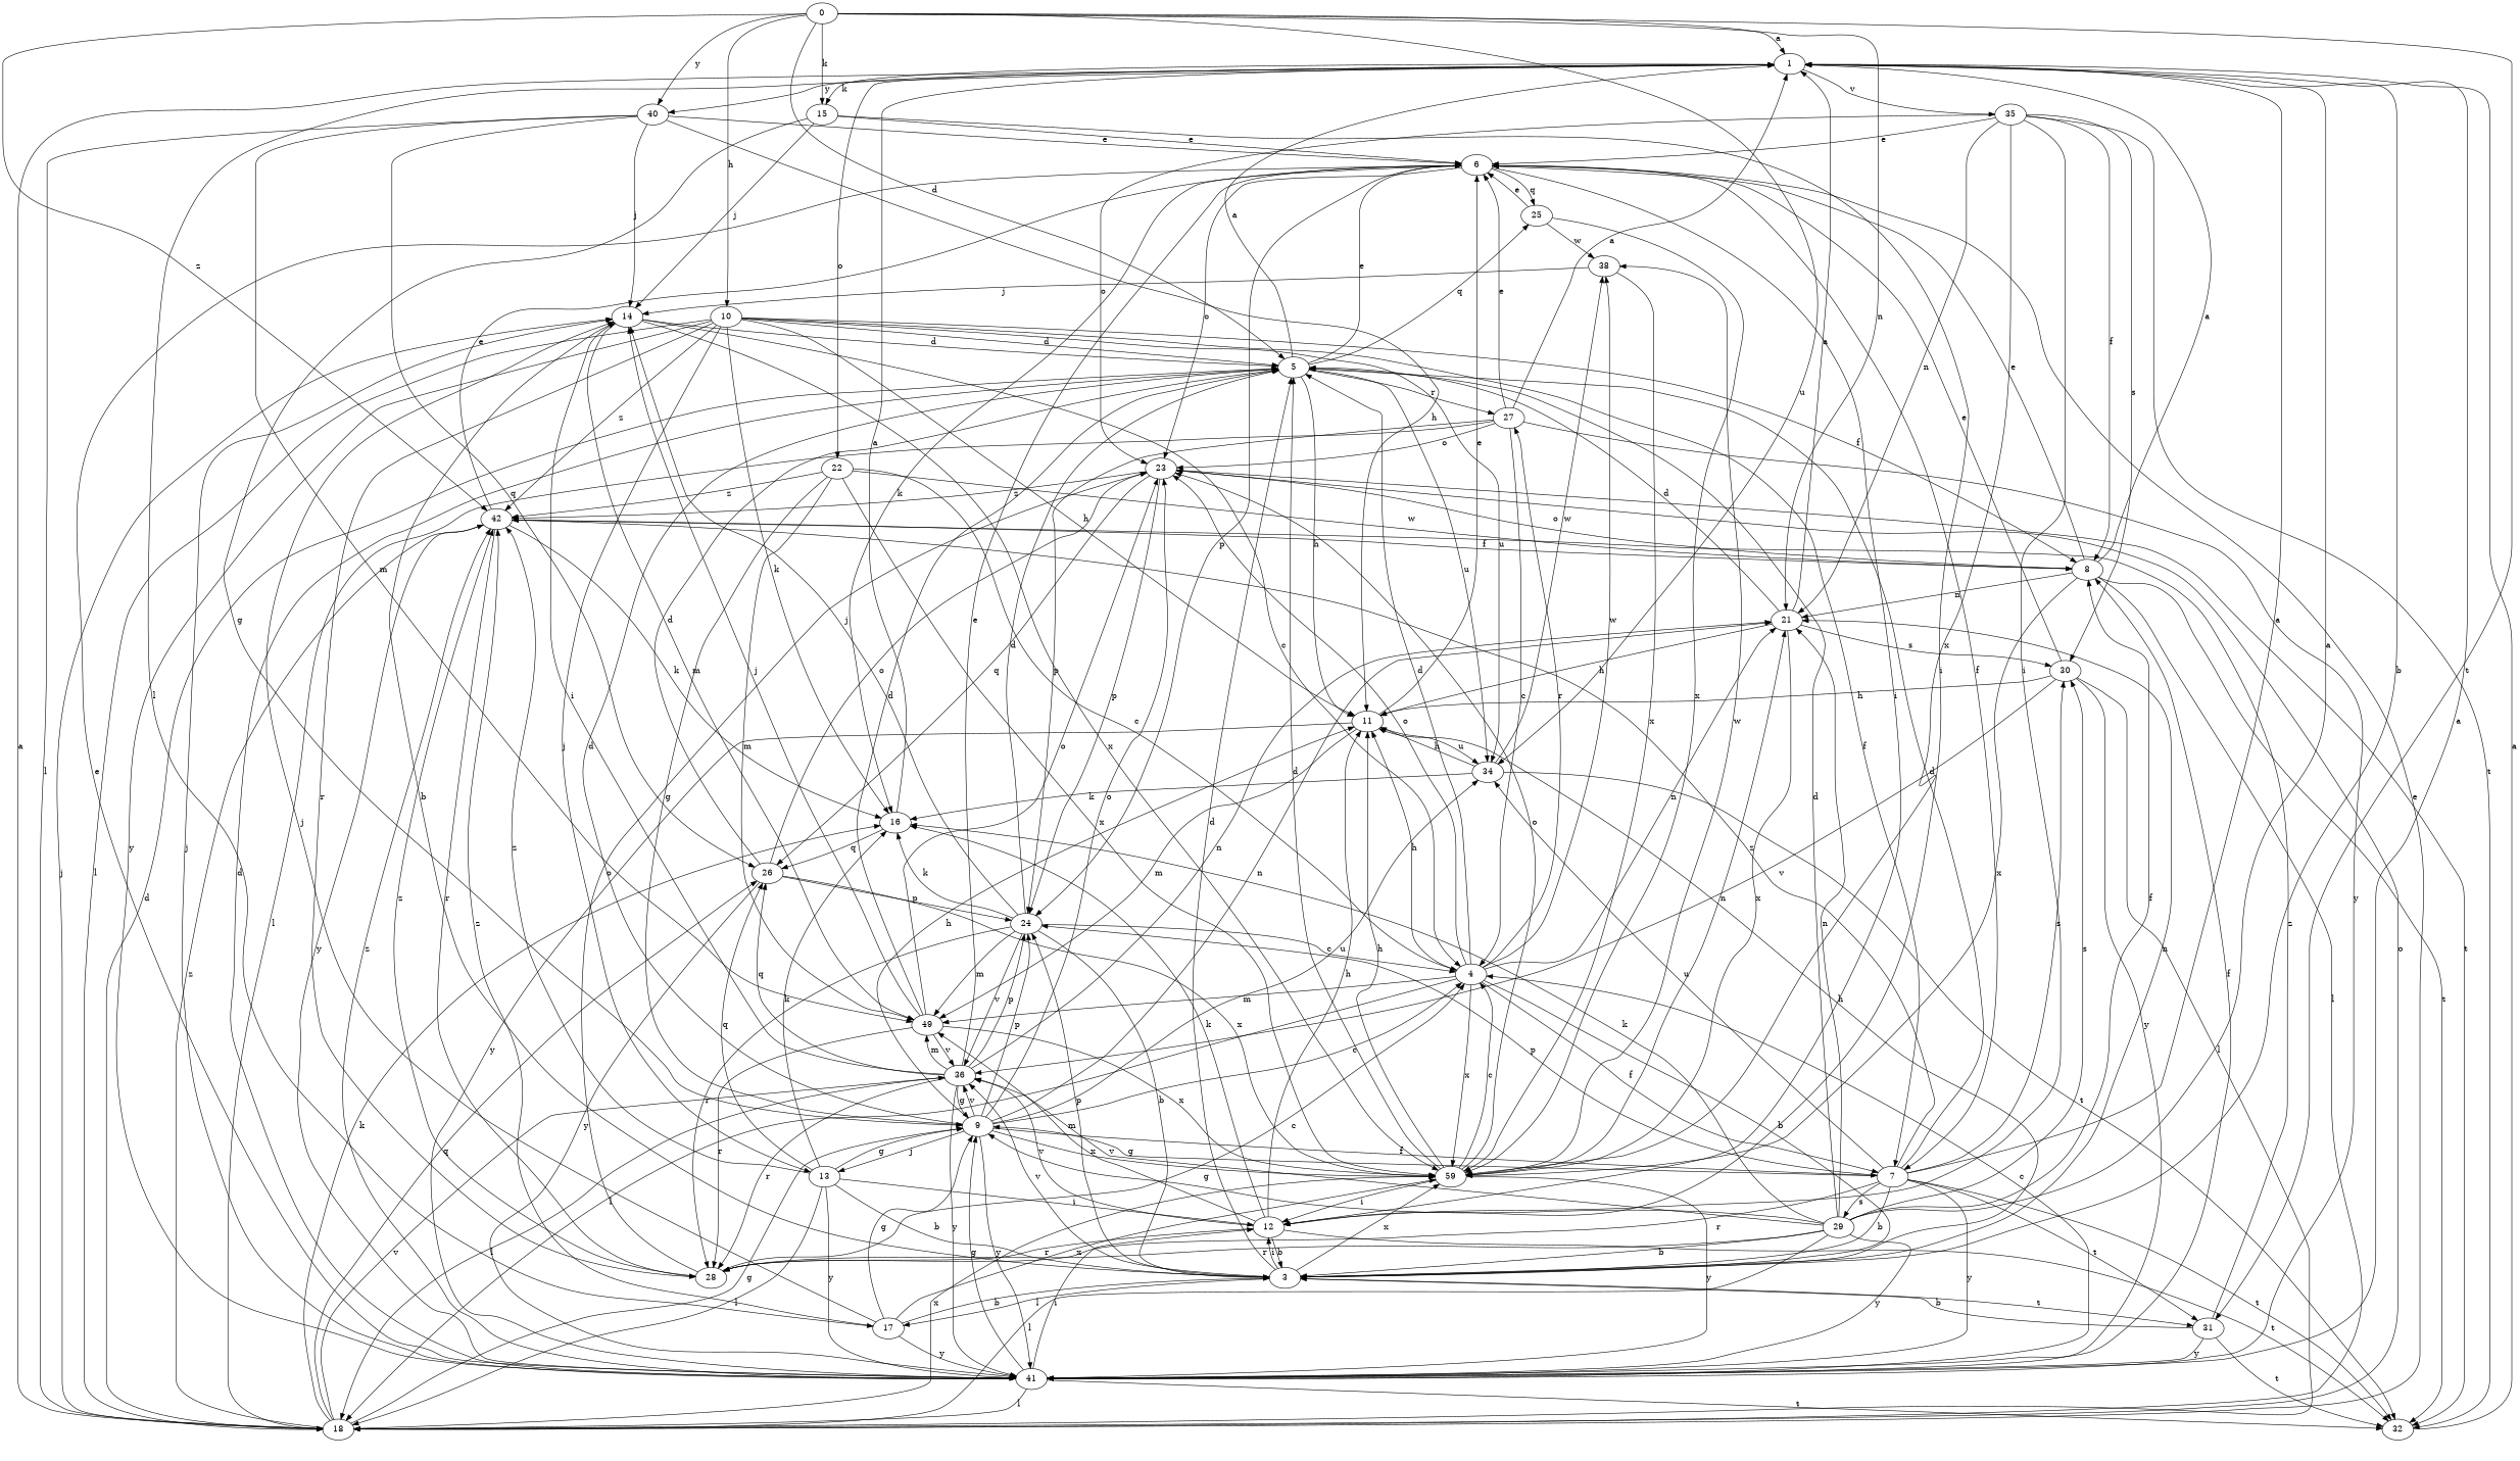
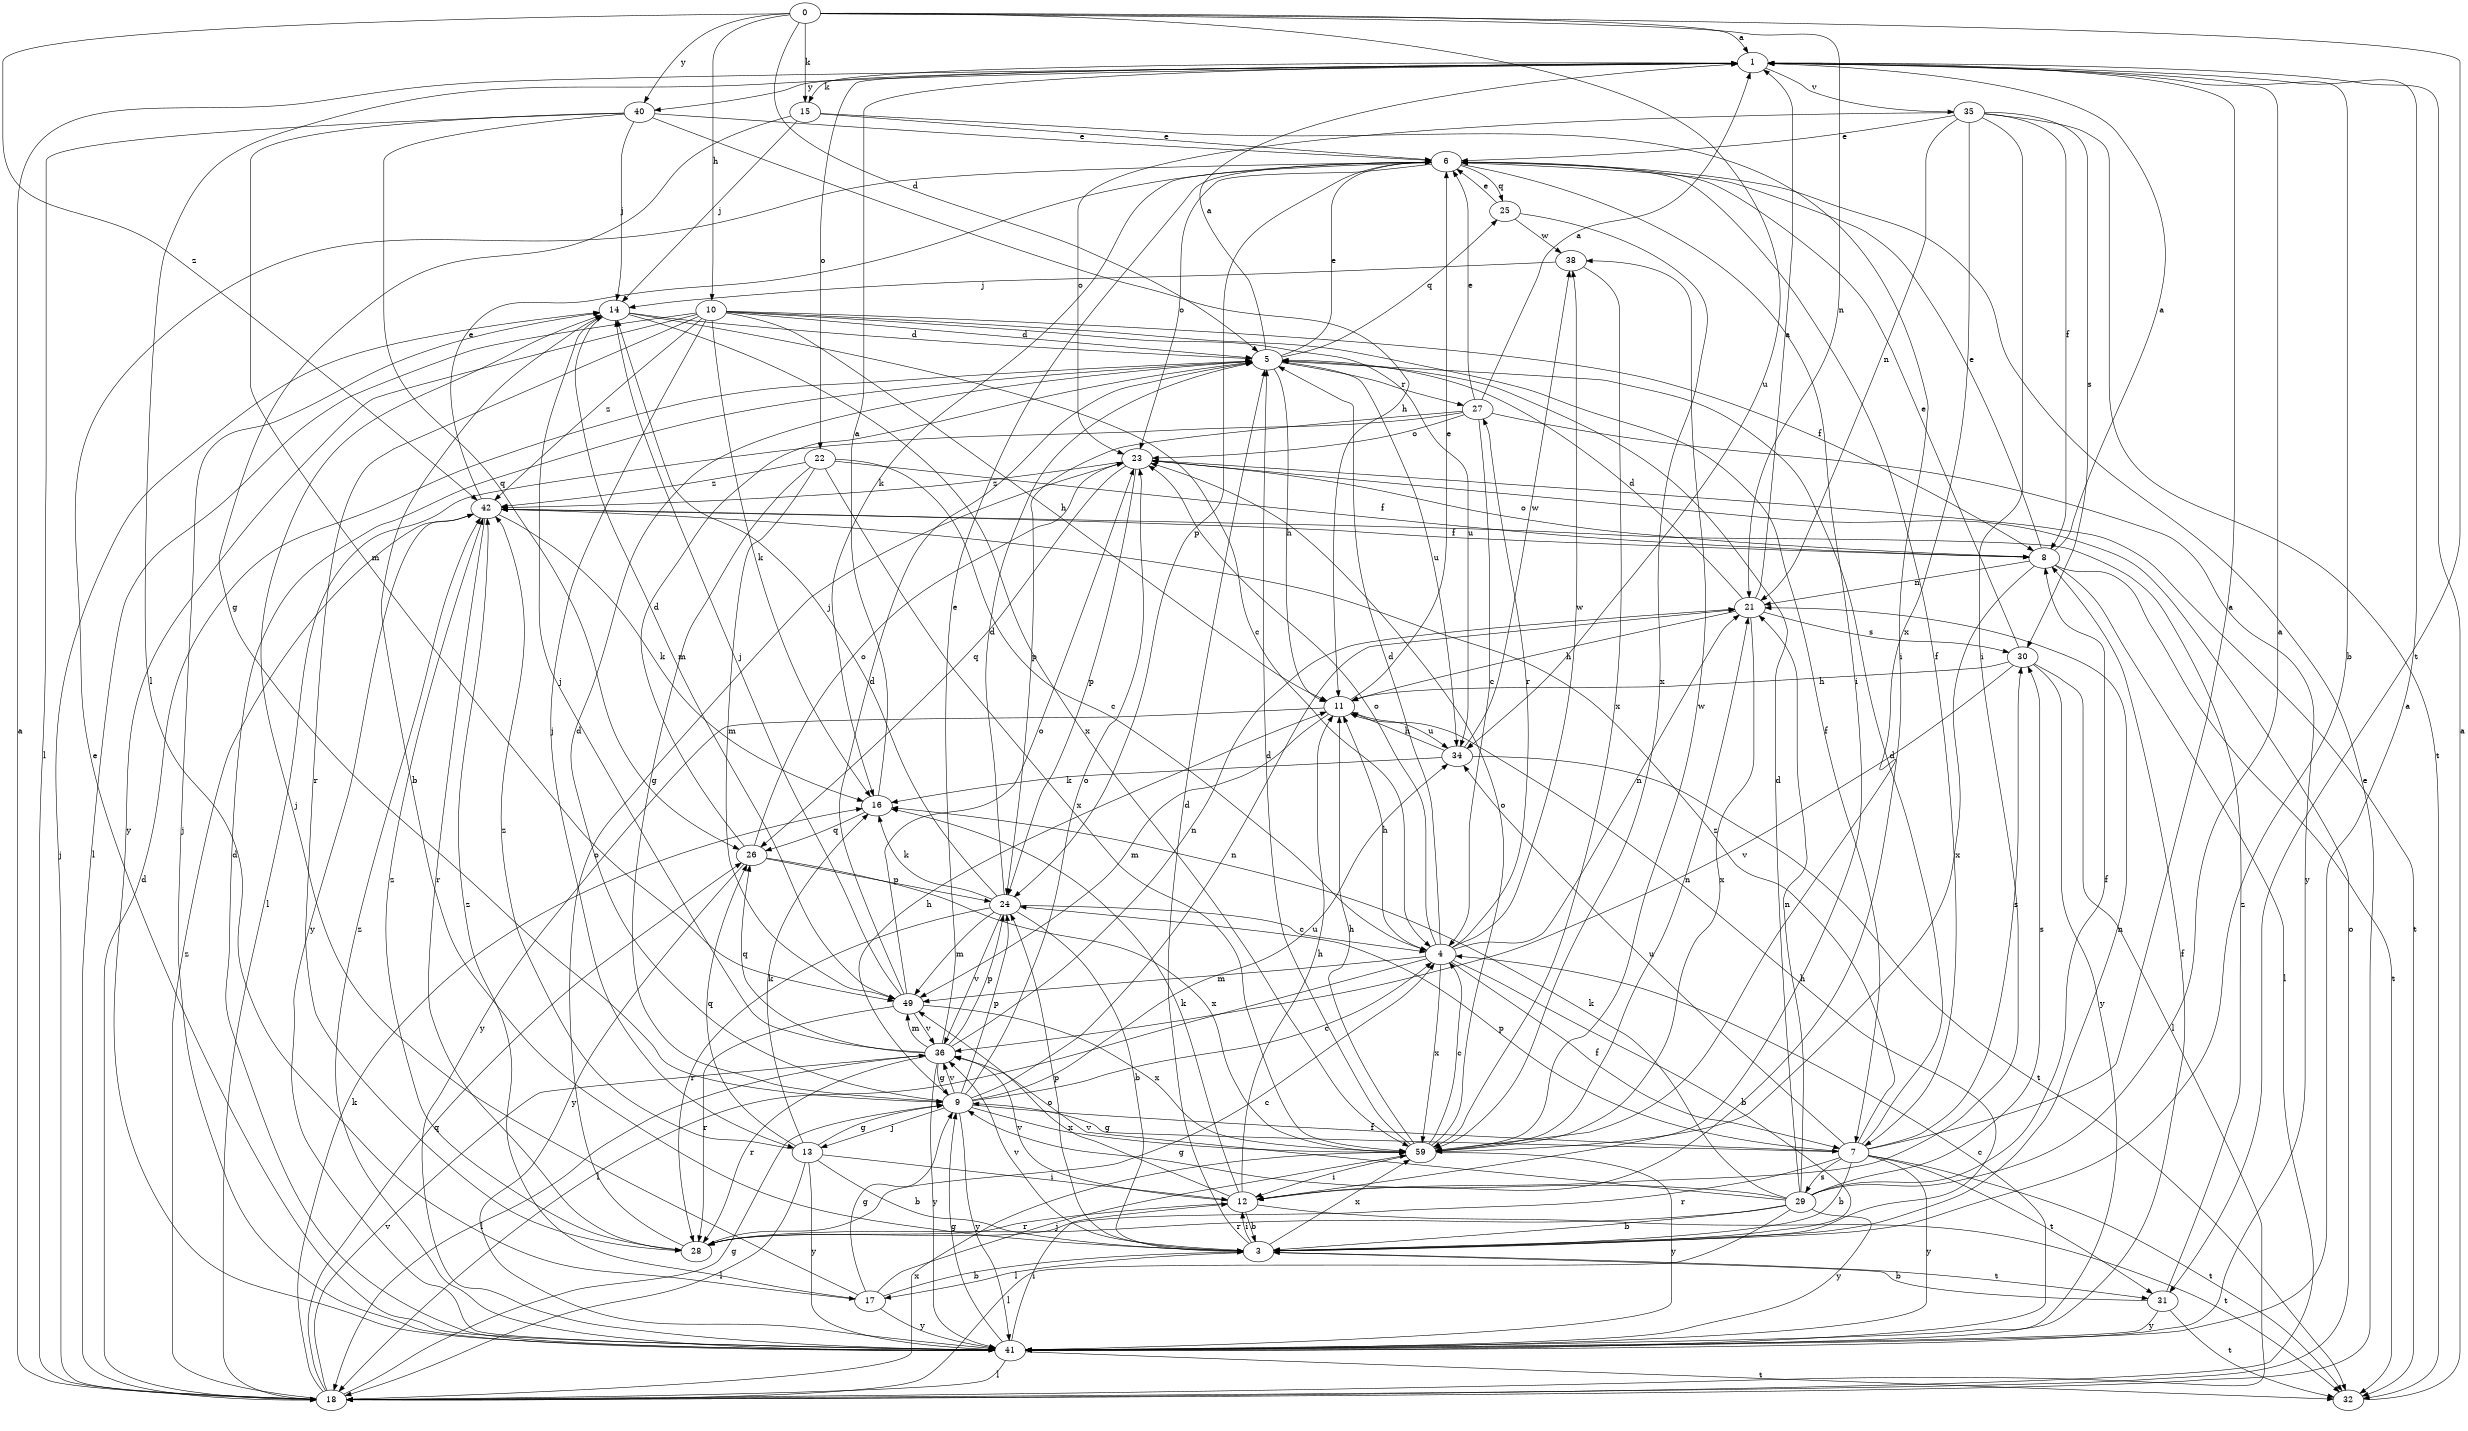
  strict digraph {
    0
    1
    5
    10
    15
    21
    31
    34
    40
    42
    3
    17
    22
    35
    11
    27
    6
    25
    7
    18
    16
    28
    41
    8
    13
    12
    9
    14
    n29 [label=59]
    30
    32
    38
    n33 [label=49]
    26
    24
    36
    4
    23
    29
    0 -> 1 [label=a]
    0 -> 5 [label=d]
    0 -> 10 [label=h]
    0 -> 15 [label=k]
    0 -> 21 [label=n]
    0 -> 31 [label=t]
    0 -> 34 [label=u]
    0 -> 40 [label=y]
    0 -> 42 [label=z]
    1 -> 15 [label=k]
    1 -> 40 [label=y]
    1 -> 3 [label=b]
    1 -> 17 [label=l]
    1 -> 22 [label=o]
    1 -> 35 [label=v]
    5 -> 1 [label=a]
    5 -> 34 [label=u]
    5 -> 11 [label=h]
    5 -> 27 [label=r]
    5 -> 6 [label=e]
    5 -> 25 [label=q]
    10 -> 5 [label=d]
    10 -> 34 [label=u]
    10 -> 42 [label=z]
    10 -> 11 [label=h]
    10 -> 7 [label=f]
    10 -> 18 [label=l]
    10 -> 16 [label=k]
    10 -> 28 [label=r]
    10 -> 41 [label=y]
    10 -> 8 [label=f]
    10 -> 13 [label=j]
    15 -> 6 [label=e]
    15 -> 12 [label=i]
    15 -> 9 [label=g]
    15 -> 14 [label=j]
    21 -> 1 [label=a]
    21 -> 5 [label=d]
    21 -> 11 [label=h]
    21 -> n29 [label=x]
    21 -> 30 [label=s]
    31 -> 42 [label=z]
    31 -> 3 [label=b]
    31 -> 41 [label=y]
    31 -> 32 [label=t]
    34 -> 11 [label=h]
    34 -> 16 [label=k]
    34 -> 32 [label=t]
    34 -> 38 [label=w]
    40 -> 11 [label=h]
    40 -> 6 [label=e]
    40 -> 18 [label=l]
    40 -> 14 [label=j]
    40 -> n33 [label=m]
    40 -> 26 [label=q]
    42 -> 6 [label=e]
    42 -> 16 [label=k]
    42 -> 28 [label=r]
    42 -> 41 [label=y]
    42 -> 8 [label=f]
    3 -> 5 [label=d]
    3 -> 21 [label=n]
    3 -> 31 [label=t]
    3 -> 17 [label=l]
    3 -> 11 [label=h]
    3 -> 12 [label=i]
    3 -> n29 [label=x]
    3 -> 24 [label=p]
    3 -> 36 [label=v]
    17 -> 42 [label=z]
    17 -> 3 [label=b]
    17 -> 41 [label=y]
    17 -> 9 [label=g]
    17 -> 14 [label=j]
-   17 -> n29 [label=x]
+   17 -> n29 [label=j]
    22 -> 42 [label=z]
-   22 -> 8 [label=w]
+   22 -> 8 [label=f]
    22 -> 9 [label=g]
    22 -> n29 [label=x]
    22 -> n33 [label=m]
    22 -> 4 [label=c]
    35 -> 21 [label=n]
    35 -> 6 [label=e]
    35 -> 8 [label=f]
    35 -> 12 [label=i]
    35 -> n29 [label=x]
    35 -> 30 [label=s]
    35 -> 32 [label=t]
    35 -> 23 [label=o]
    11 -> 34 [label=u]
    11 -> 6 [label=e]
    11 -> 41 [label=y]
    11 -> n33 [label=m]
    27 -> 1 [label=a]
    27 -> 6 [label=e]
    27 -> 18 [label=l]
    27 -> 41 [label=y]
    27 -> 24 [label=p]
    27 -> 4 [label=c]
    27 -> 23 [label=o]
    6 -> 25 [label=q]
    6 -> 7 [label=f]
    6 -> 16 [label=k]
    6 -> 12 [label=i]
    6 -> 24 [label=p]
    6 -> 23 [label=o]
    25 -> 6 [label=e]
    25 -> n29 [label=x]
    25 -> 38 [label=w]
    7 -> 1 [label=a]
    7 -> 5 [label=d]
    7 -> 31 [label=t]
    7 -> 34 [label=u]
    7 -> 42 [label=z]
    7 -> 3 [label=b]
    7 -> 28 [label=r]
    7 -> 41 [label=y]
    7 -> 9 [label=g]
    7 -> 30 [label=s]
    7 -> 32 [label=t]
    7 -> 24 [label=p]
    7 -> 29 [label=s]
    18 -> 1 [label=a]
    18 -> 5 [label=d]
    18 -> 42 [label=z]
    18 -> 6 [label=e]
    18 -> 16 [label=k]
    18 -> 9 [label=g]
    18 -> 14 [label=j]
    18 -> n29 [label=x]
    18 -> 26 [label=q]
    18 -> 36 [label=v]
    18 -> 23 [label=o]
    16 -> 1 [label=a]
    16 -> 26 [label=q]
    28 -> 42 [label=z]
    28 -> 4 [label=c]
    28 -> 23 [label=o]
    41 -> 1 [label=a]
    41 -> 5 [label=d]
    41 -> 42 [label=z]
    41 -> 6 [label=e]
    41 -> 18 [label=l]
    41 -> 8 [label=f]
    41 -> 12 [label=i]
    41 -> 9 [label=g]
    41 -> 14 [label=j]
    41 -> 32 [label=t]
    41 -> 4 [label=c]
    8 -> 1 [label=a]
    8 -> 21 [label=n]
    8 -> 6 [label=e]
    8 -> 18 [label=l]
    8 -> n29 [label=x]
    8 -> 32 [label=t]
    8 -> 23 [label=o]
    13 -> 42 [label=z]
    13 -> 3 [label=b]
    13 -> 18 [label=l]
    13 -> 16 [label=k]
    13 -> 41 [label=y]
    13 -> 12 [label=i]
    13 -> 9 [label=g]
    13 -> 26 [label=q]
    12 -> 3 [label=b]
    12 -> 11 [label=h]
    12 -> 16 [label=k]
    12 -> 28 [label=r]
    12 -> 32 [label=t]
-   12 -> n33 [label=m]
+   12 -> n33 [label=o]
    12 -> 36 [label=v]
    9 -> 5 [label=d]
    9 -> 21 [label=n]
    9 -> 34 [label=u]
    9 -> 11 [label=h]
    9 -> 7 [label=f]
    9 -> 41 [label=y]
    9 -> 13 [label=j]
    9 -> n29 [label=x]
    9 -> 24 [label=p]
    9 -> 36 [label=v]
    9 -> 4 [label=c]
    9 -> 23 [label=o]
    14 -> 5 [label=d]
    14 -> 3 [label=b]
    14 -> n29 [label=x]
    14 -> n33 [label=m]
    14 -> 4 [label=c]
    n29 -> 5 [label=d]
    n29 -> 21 [label=n]
    n29 -> 11 [label=h]
    n29 -> 41 [label=y]
    n29 -> 12 [label=i]
    n29 -> 38 [label=w]
    n29 -> 4 [label=c]
    n29 -> 23 [label=o]
    30 -> 11 [label=h]
    30 -> 6 [label=e]
    30 -> 18 [label=l]
    30 -> 41 [label=y]
    30 -> 36 [label=v]
    32 -> 1 [label=a]
    38 -> 14 [label=j]
    38 -> n29 [label=x]
    n33 -> 5 [label=d]
    n33 -> 28 [label=r]
    n33 -> 14 [label=j]
    n33 -> n29 [label=x]
    n33 -> 36 [label=v]
    n33 -> 23 [label=o]
    26 -> 5 [label=d]
    26 -> 41 [label=y]
    26 -> n29 [label=x]
    26 -> 24 [label=p]
    26 -> 23 [label=o]
    24 -> 5 [label=d]
    24 -> 3 [label=b]
    24 -> 16 [label=k]
    24 -> 28 [label=r]
    24 -> 14 [label=j]
    24 -> n33 [label=m]
    24 -> 36 [label=v]
    24 -> 4 [label=c]
    36 -> 21 [label=n]
    36 -> 6 [label=e]
    36 -> 18 [label=l]
    36 -> 28 [label=r]
    36 -> 41 [label=y]
    36 -> 9 [label=g]
-   36 -> 14 [label=i]
+   36 -> 14 [label=j]
    36 -> n33 [label=m]
    36 -> 26 [label=q]
    36 -> 24 [label=p]
    4 -> 5 [label=d]
    4 -> 21 [label=n]
    4 -> 3 [label=b]
    4 -> 11 [label=h]
    4 -> 27 [label=r]
    4 -> 7 [label=f]
    4 -> 18 [label=l]
    4 -> n29 [label=x]
    4 -> 38 [label=w]
    4 -> n33 [label=m]
    4 -> 23 [label=o]
    23 -> 42 [label=z]
    23 -> 32 [label=t]
    23 -> 26 [label=q]
    23 -> 24 [label=p]
    29 -> 1 [label=a]
    29 -> 5 [label=d]
    29 -> 21 [label=n]
    29 -> 3 [label=b]
    29 -> 18 [label=l]
    29 -> 16 [label=k]
    29 -> 28 [label=r]
    29 -> 41 [label=y]
    29 -> 8 [label=f]
    29 -> 9 [label=g]
    29 -> 30 [label=s]
    29 -> 36 [label=v]
  }
